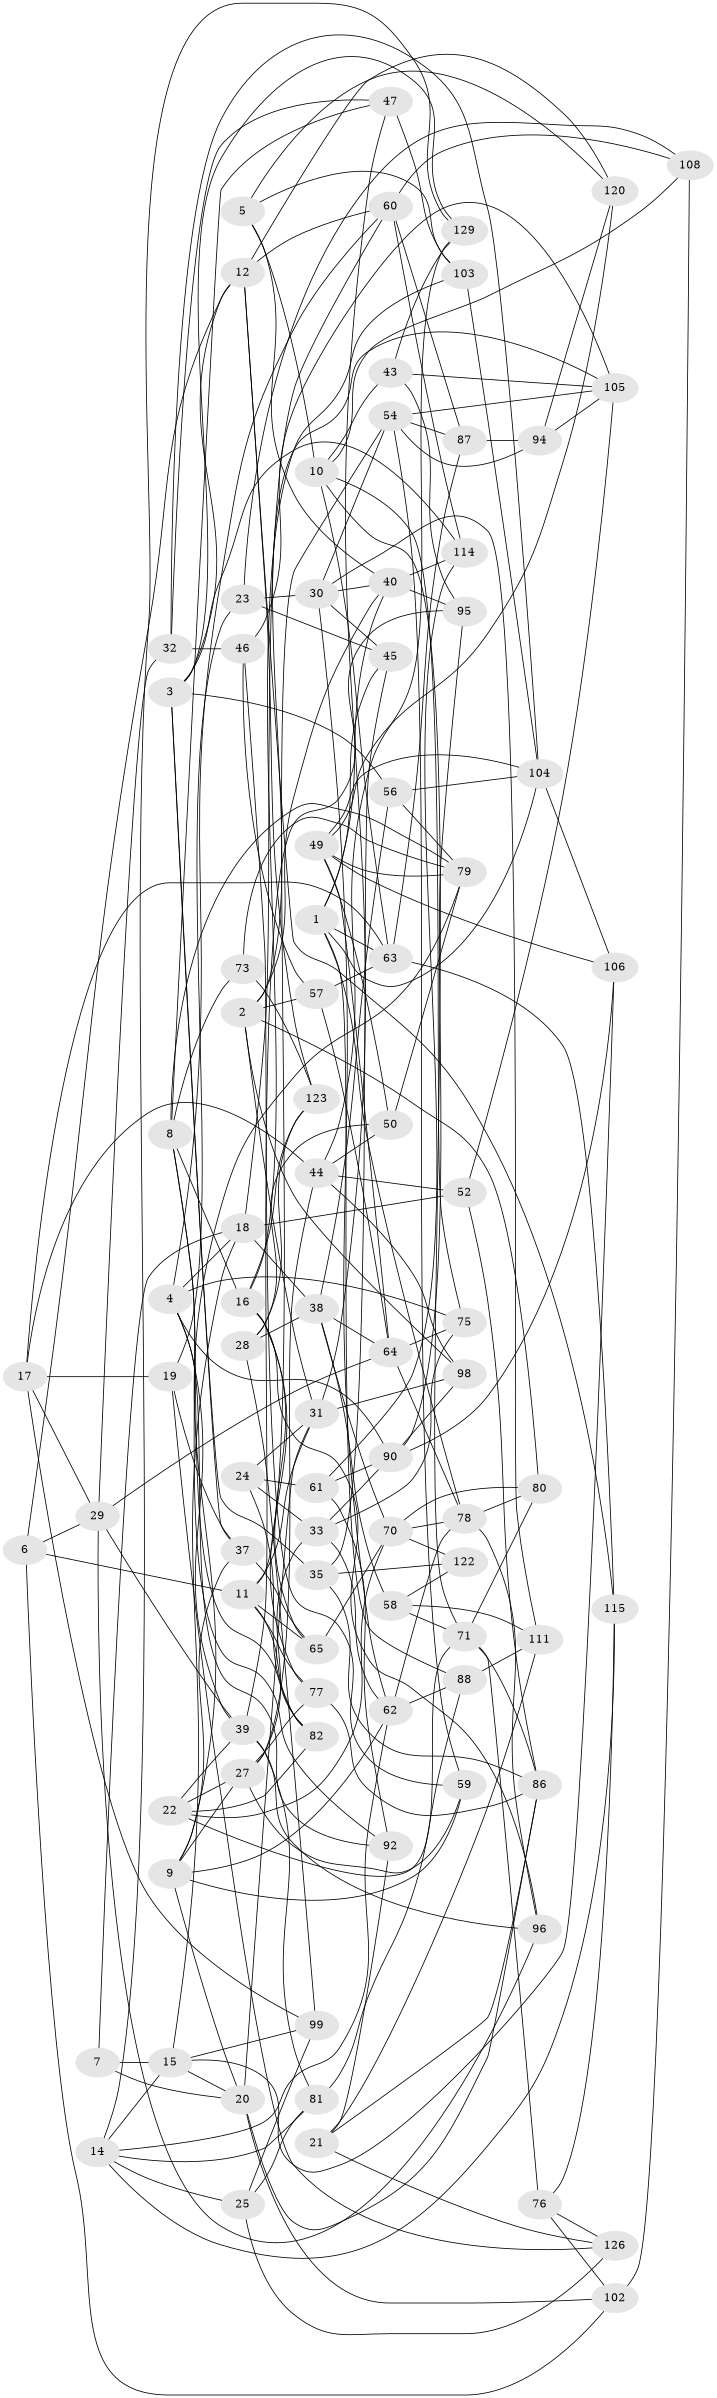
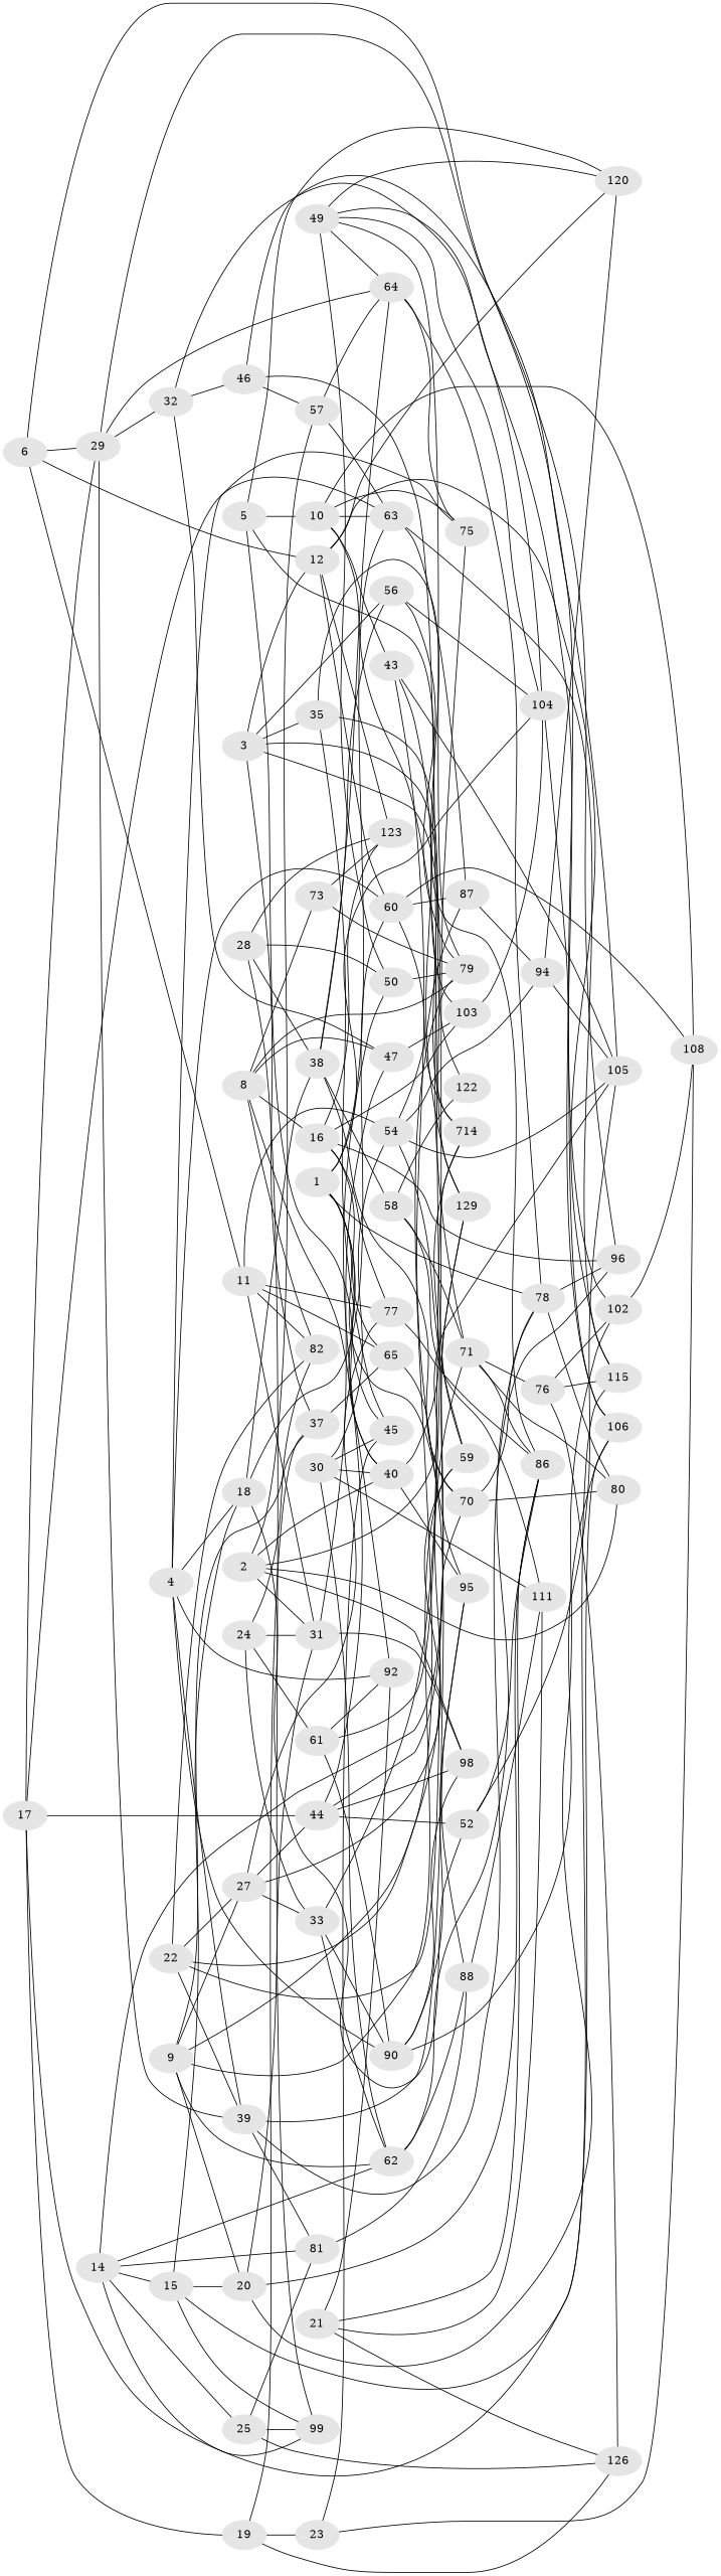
  graph {
    rankdir=LR
    node [color=gray90 style=filled]
    1 [super="+41"]
    40 [super="+124"]
    45
    63 [super="+91"]
    78 [super="+113"]
    88
    104 [super="+112"]
-   114
+   114 [label=714]
    95
    115
    87
    80
    96
    111
    106
    2 [super="+26"]
    31 [super="+68"]
    57
    98
    105 [super="+125"]
    47
    64 [super="+89"]
    3 [super="+13"]
    12 [super="+48"]
    35
    37
    56
    129
    60 [super="+72"]
    120
    123
    86 [super="+127"]
    122
    65
    79 [super="+100"]
    4 [super="+74"]
    18 [super="+107"]
    39 [super="+85"]
    75
    90 [super="+101"]
    92
    38 [super="+119"]
    52
    81
    108
    10 [super="+36"]
    43
    71 [super="+97"]
    5
    103
    11 [super="+83"]
    82
    54 [super="+69"]
    77
    6
    29 [super="+118"]
    102
    32
    15 [super="+67"]
    20 [super="+121"]
    99
-   7
    22 [super="+53"]
    27 [super="+84"]
    70 [super="+117"]
    8 [super="+42"]
    16 [super="+55"]
    73
    9 [super="+128"]
    59
    62 [super="+110"]
    33 [super="+34"]
    44 [super="+109"]
    76
    94
    14 [super="+51"]
    25
    126
    17 [super="+116"]
    19
    23
    50
    58
    30 [super="+93"]
    21
    24
    61
    28
    46
    49 [super="+66"]
    1 -- 40
    1 -- 45
    1 -- 63
    1 -- 78
    1 -- 88
    1 -- 104
    40 -- 114
    40 -- 95
    63 -- 115
    63 -- 87
    78 -- 80
    78 -- 96
    88 -- 111
    104 -- 106
    87 -- 94
    2 -- 40
    2 -- 80
    2 -- 31
    2 -- 57
    2 -- 98
    2 -- 105
    31 -- 98
    31 -- 47
    57 -- 63
    57 -- 64
    47 -- 103
    64 -- 78
    64 -- 75
    3 -- 114
    3 -- 12
    3 -- 35
    3 -- 37
    3 -- 56
    3 -- 129
    12 -- 115
    12 -- 60
    12 -- 120
    12 -- 123
    35 -- 45
    35 -- 86
    35 -- 122
    37 -- 65
    56 -- 104
    56 -- 79
    60 -- 114
    60 -- 87
    60 -- 108
    65 -- 70
    4 -- 60
    4 -- 18
    4 -- 39
    4 -- 75
    4 -- 90
    4 -- 92
    18 -- 60
    18 -- 38
    18 -- 52
    39 -- 95
    39 -- 96
    39 -- 81
    90 -- 95
    90 -- 106
    90 -- 98
    38 -- 64
    38 -- 56
    38 -- 70
    38 -- 58
    52 -- 105
    52 -- 86
    81 -- 88
    10 -- 63
    10 -- 75
    10 -- 108
    10 -- 43
    10 -- 71
    43 -- 95
    43 -- 105
    43 -- 129
    71 -- 80
    71 -- 86
    71 -- 76
    5 -- 40
    5 -- 120
    5 -- 10
    5 -- 103
    103 -- 104
    11 -- 31
    11 -- 65
    11 -- 82
    11 -- 54
    11 -- 77
    54 -- 87
    54 -- 105
    54 -- 59
    54 -- 94
    77 -- 86
    6 -- 12
    6 -- 11
    6 -- 29
    6 -- 102
    29 -- 96
    29 -- 64
    29 -- 39
    29 -- 32
    102 -- 108
    32 -- 104
    32 -- 47
    32 -- 46
    15 -- 106
    15 -- 18
    15 -- 20
    15 -- 99
    20 -- 31
    20 -- 86
    20 -- 102
-   7 -- 18
-   7 -- 15
-   7 -- 20
    22 -- 39
    22 -- 71
    22 -- 82
    22 -- 27
    22 -- 70
    27 -- 77
    27 -- 59
    27 -- 33
    27 -- 44
    70 -- 78
    70 -- 80
-   70 -- 122
    8 -- 47
    8 -- 79
    8 -- 92
    8 -- 82
    8 -- 16
    8 -- 73
    16 -- 96
    16 -- 123
    16 -- 65
    16 -- 103
    16 -- 77
    73 -- 123
    73 -- 79
    9 -- 37
    9 -- 79
    9 -- 20
    9 -- 27
    9 -- 59
    9 -- 62
    62 -- 78
    62 -- 88
    33 -- 75
    33 -- 90
    33 -- 62
    44 -- 98
    44 -- 129
    44 -- 52
    44 -- 50
    76 -- 115
    76 -- 102
    76 -- 126
    94 -- 105
    94 -- 120
    14 -- 115
    14 -- 129
    14 -- 81
    14 -- 15
    14 -- 62
    14 -- 25
    25 -- 81
    25 -- 99
    25 -- 126
    17 -- 63
    17 -- 29
    17 -- 99
    17 -- 44
    17 -- 19
    19 -- 37
    19 -- 126
    19 -- 23
    23 -- 45
    23 -- 108
-   23 -- 30
    50 -- 79
    58 -- 111
    58 -- 122
    58 -- 71
    30 -- 40
    30 -- 45
    30 -- 111
    30 -- 54
    30 -- 62
    21 -- 111
    21 -- 86
    21 -- 92
    21 -- 126
    24 -- 31
    24 -- 82
    24 -- 33
    24 -- 61
    61 -- 114
    61 -- 90
    61 -- 92
    28 -- 123
    28 -- 38
    28 -- 99
    28 -- 50
    46 -- 57
    46 -- 105
    46 -- 59
    49 -- 104
    49 -- 106
    49 -- 64
    49 -- 120
    49 -- 79
    49 -- 50
  }
